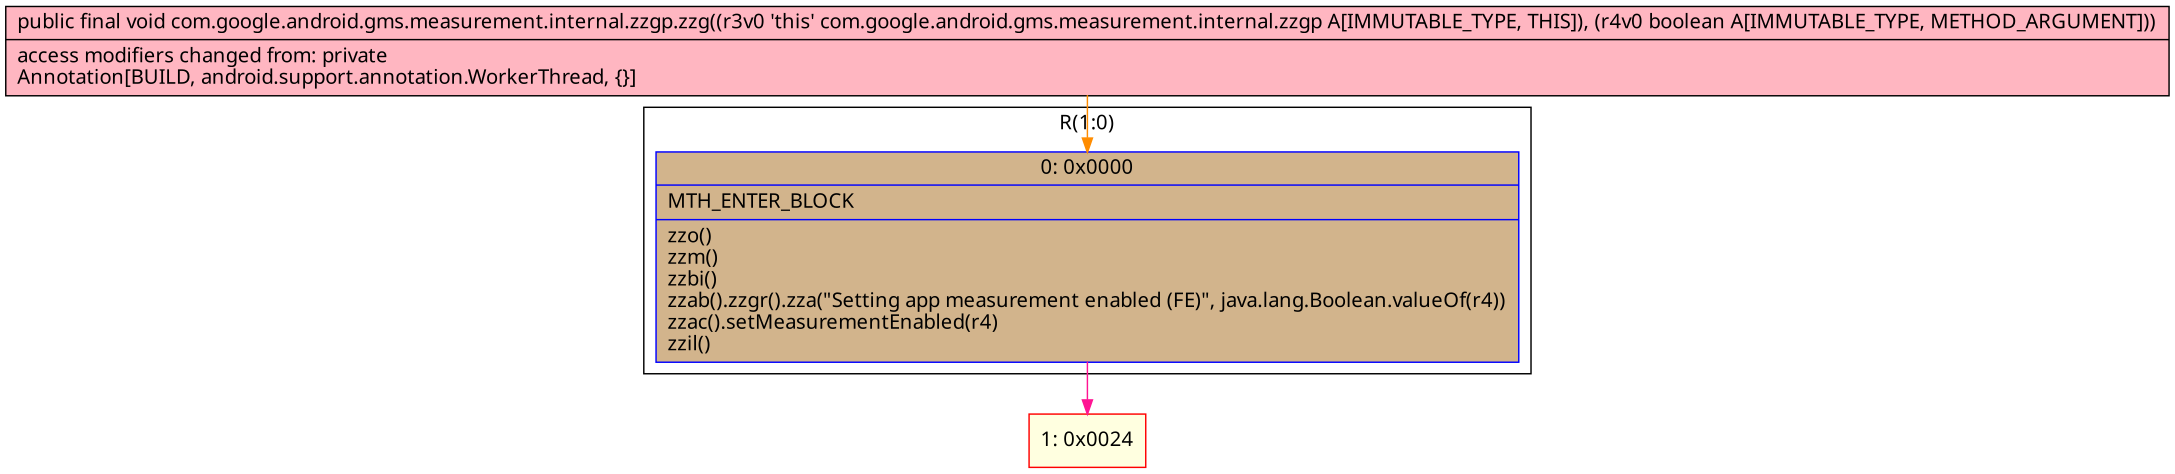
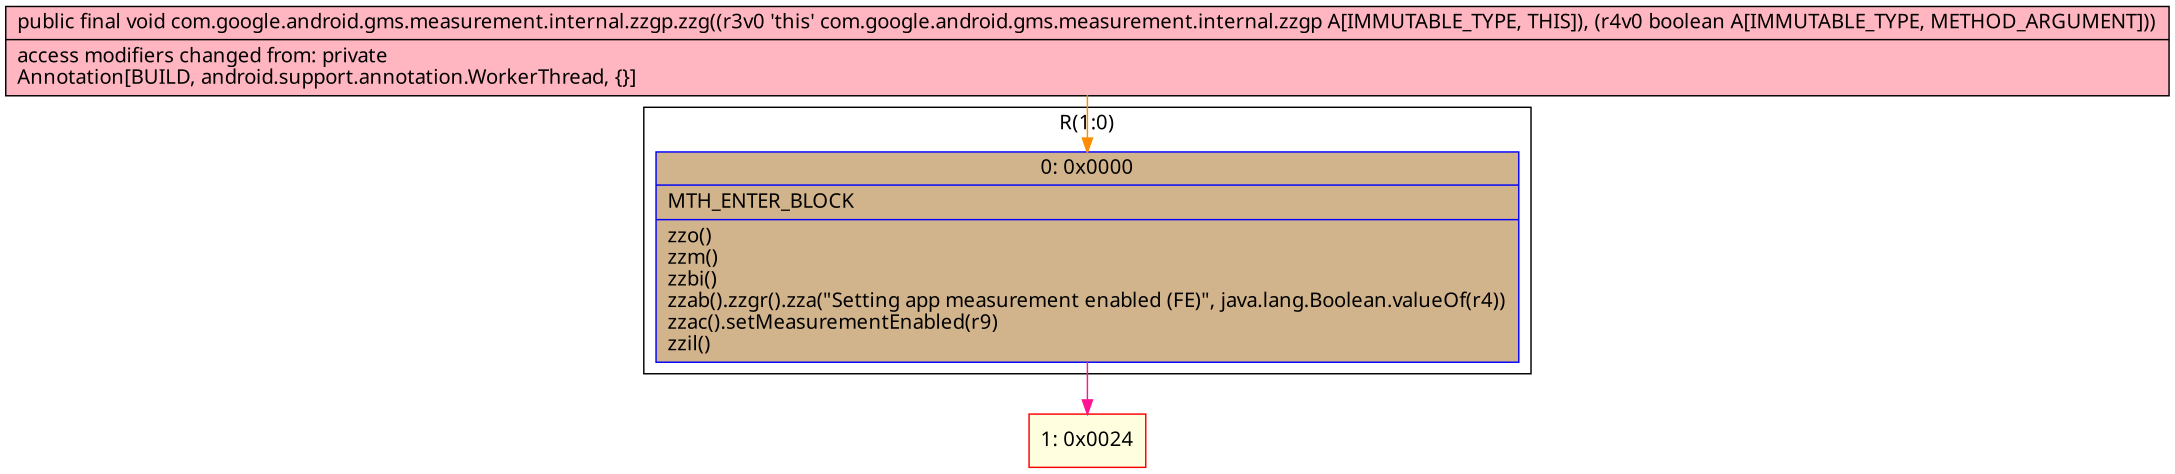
  digraph {
    fontname="Noto Sans"
    node [shape=record style=filled fontname="Noto Sans"]
    edge [style=solid fontname="Noto Sans"]
-   n1 [color=blue label="{0\:\ 0x0000|MTH_ENTER_BLOCK\l|zzo()\lzzm()\lzzbi()\lzzab().zzgr().zza(\"Setting app measurement enabled (FE)\", java.lang.Boolean.valueOf(r4))\lzzac().setMeasurementEnabled(r4)\lzzil()\l}" fillcolor=tan]
+   n1 [color=blue label="{0\:\ 0x0000|MTH_ENTER_BLOCK\l|zzo()\lzzm()\lzzbi()\lzzab().zzgr().zza(\"Setting app measurement enabled (FE)\", java.lang.Boolean.valueOf(r4))\lzzac().setMeasurementEnabled(r9)\lzzil()\l}" fillcolor=tan]
    n2 [color=red label="{1\:\ 0x0024}" fillcolor=lightyellow]
    n3 [label="{public final void com.google.android.gms.measurement.internal.zzgp.zzg((r3v0 'this' com.google.android.gms.measurement.internal.zzgp A[IMMUTABLE_TYPE, THIS]), (r4v0 boolean A[IMMUTABLE_TYPE, METHOD_ARGUMENT]))  | access modifiers changed from: private\lAnnotation[BUILD, android.support.annotation.WorkerThread, \{\}]\l}" fillcolor=lightpink]
    subgraph cluster_1 {
      label="R(1:0)"
      n1
    }
    n1 -> n2 [color=deeppink]
    n3 -> n1 [color=darkorange]
  }
